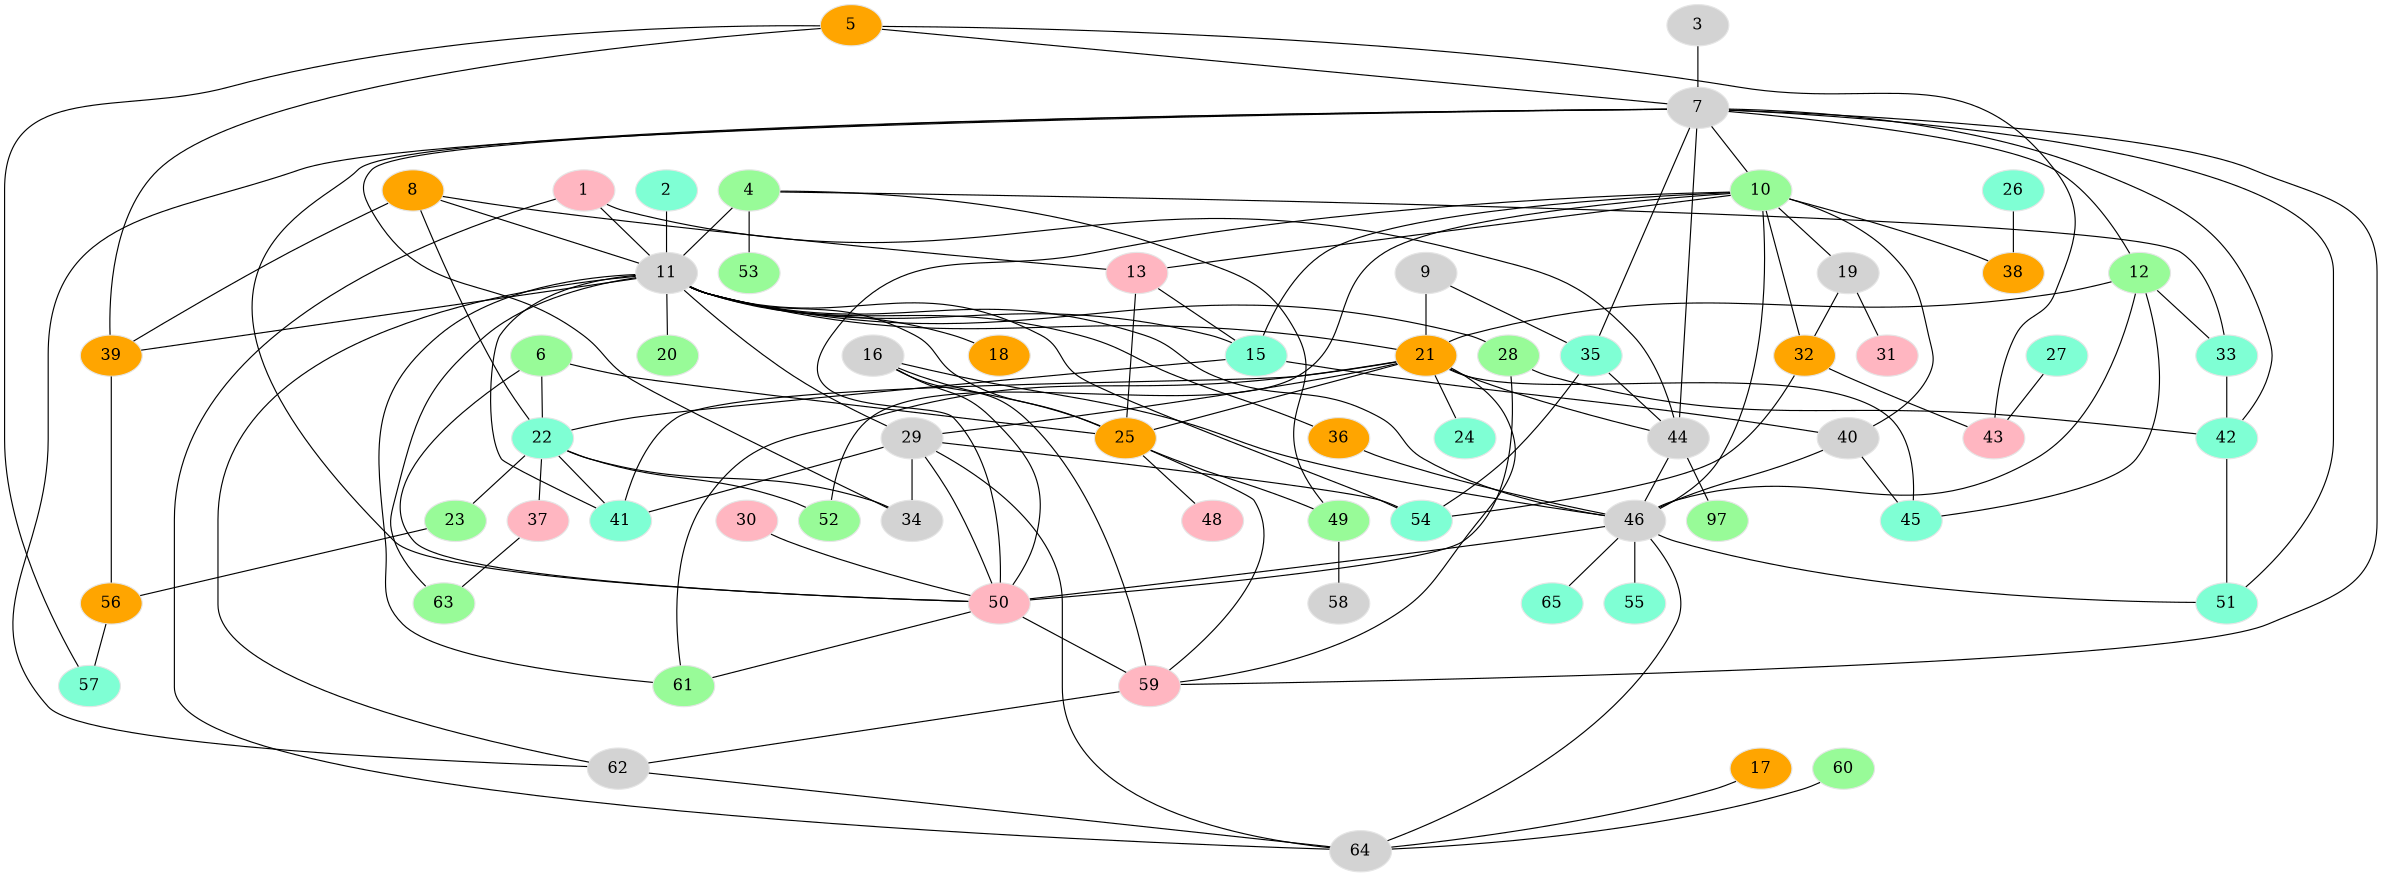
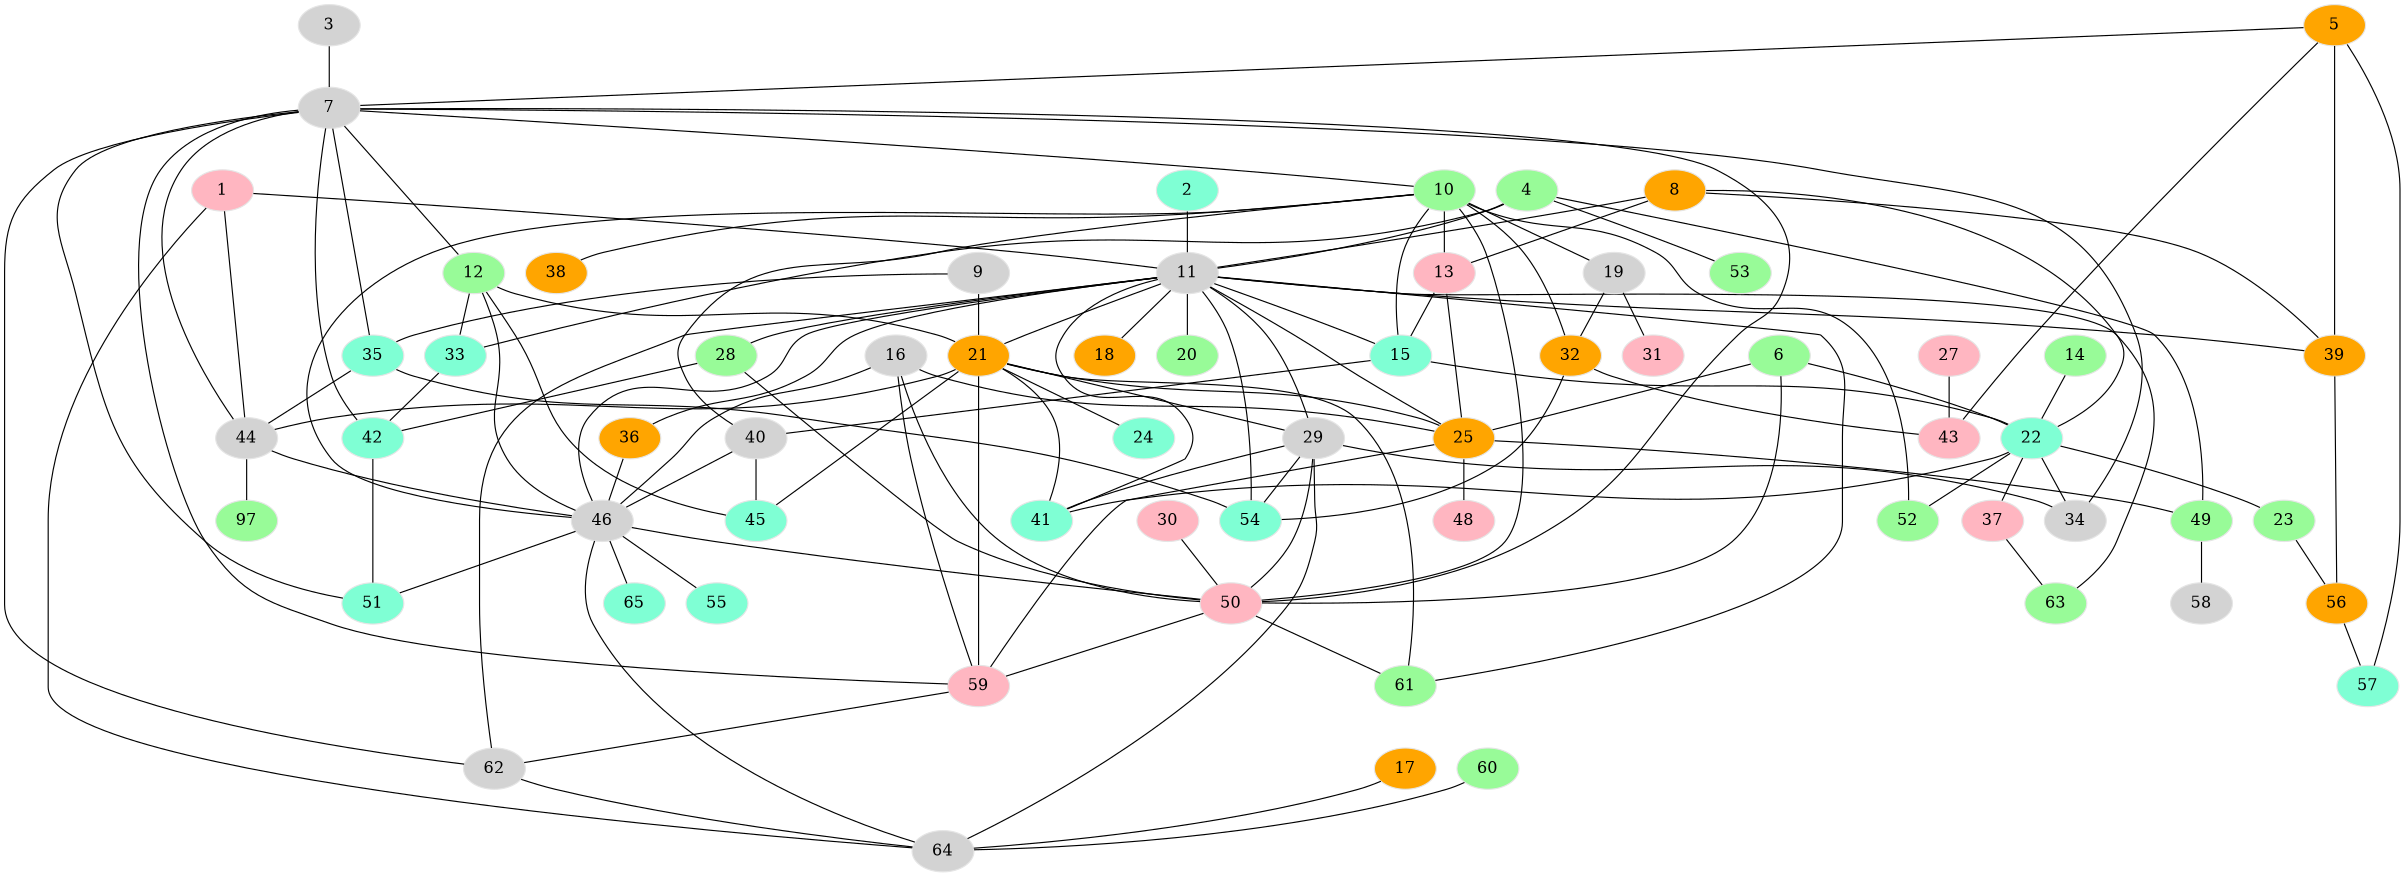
  graph {
    node [color=gray90 fillcolor=aquamarine style=filled]
    edge [weight=1.0]
    1 [fillcolor=lightpink]
    11 [fillcolor=lightgrey]
    44 [fillcolor=lightgrey]
    64 [fillcolor=lightgrey]
    39 [fillcolor=orange]
    25 [fillcolor=orange]
    62 [fillcolor=lightgrey]
    21 [fillcolor=orange]
    15
    46 [fillcolor=lightgrey]
    18 [fillcolor=orange]
    20 [fillcolor=palegreen]
    28 [fillcolor=palegreen]
    29 [fillcolor=lightgrey]
    36 [fillcolor=orange]
    41
    54
    61 [fillcolor=palegreen]
    63 [fillcolor=palegreen]
    n20 [fillcolor=palegreen label=97]
    2
    3 [fillcolor=lightgrey]
    7 [fillcolor=lightgrey]
    50 [fillcolor=lightpink]
    10 [fillcolor=palegreen]
    12 [fillcolor=palegreen]
    34 [fillcolor=lightgrey]
    35
    42
    51
    59 [fillcolor=lightpink]
    4 [fillcolor=palegreen]
    33
    49 [fillcolor=palegreen]
    53 [fillcolor=palegreen]
    58 [fillcolor=lightgrey]
    5 [fillcolor=orange]
    43 [fillcolor=lightpink]
    57
    56 [fillcolor=orange]
    6 [fillcolor=palegreen]
    22
    52 [fillcolor=palegreen]
    23 [fillcolor=palegreen]
    37 [fillcolor=lightpink]
    48 [fillcolor=lightpink]
    13 [fillcolor=lightpink]
    32 [fillcolor=orange]
    19 [fillcolor=lightgrey]
    38 [fillcolor=orange]
    40 [fillcolor=lightgrey]
    45
    8 [fillcolor=orange]
    9 [fillcolor=lightgrey]
    24
    31 [fillcolor=lightpink]
    55
    65
+   14 [fillcolor=palegreen]
    16 [fillcolor=lightgrey]
    17 [fillcolor=orange]
-   26
-   27
+   27 [fillcolor=lightpink]
    30 [fillcolor=lightpink]
    60 [fillcolor=palegreen]
    1 -- 11
    1 -- 44
    1 -- 64
    11 -- 39
    11 -- 25
    11 -- 62
    11 -- 21 [weight=2.0]
    11 -- 15
    11 -- 46
    11 -- 18
    11 -- 20
    11 -- 28
    11 -- 29
    11 -- 36
    11 -- 41 [weight=2.0]
    11 -- 54
    11 -- 61
    11 -- 63
    44 -- 46
    44 -- n20
    39 -- 56
    25 -- 59
    25 -- 49
    25 -- 48
    62 -- 64
    21 -- 44 [weight=2.0]
    21 -- 25
    21 -- 29
    21 -- 41
    21 -- 61
    21 -- 59
    21 -- 45
    21 -- 24
    15 -- 22
    15 -- 40
    46 -- 64
    46 -- 50
    46 -- 51
    46 -- 55
    46 -- 65
    28 -- 50
    28 -- 42
    29 -- 64
    29 -- 41
    29 -- 54
    29 -- 50
    29 -- 34
    36 -- 46
    2 -- 11
    3 -- 7
    7 -- 44
    7 -- 62
    7 -- 50
    7 -- 10
    7 -- 12
    7 -- 34
    7 -- 35
    7 -- 42
    7 -- 51
    7 -- 59
    50 -- 61
    50 -- 59 [weight=2.0]
    10 -- 15
    10 -- 46
    10 -- 50 [weight=2.0]
    10 -- 52
    10 -- 13
    10 -- 32 [weight=2.0]
    10 -- 19
    10 -- 38
    10 -- 40
    12 -- 21
    12 -- 46
    12 -- 33
    12 -- 45
    35 -- 44
    35 -- 54
    42 -- 51
    59 -- 62
    4 -- 11 [weight=2.0]
    4 -- 33
    4 -- 49
    4 -- 53
    33 -- 42
    49 -- 58
    5 -- 39
    5 -- 7
    5 -- 43
    5 -- 57
    56 -- 57
    6 -- 25
    6 -- 50
    6 -- 22
    22 -- 41
    22 -- 34
    22 -- 52
    22 -- 23
    22 -- 37
    23 -- 56
    37 -- 63
    13 -- 25
    13 -- 15
    32 -- 54
    32 -- 43
    19 -- 32
    19 -- 31
    40 -- 46
    40 -- 45
    8 -- 11
    8 -- 39
    8 -- 22
    8 -- 13
    9 -- 21 [weight=2.0]
    9 -- 35
+   14 -- 22
    16 -- 25
    16 -- 46
    16 -- 50
    16 -- 59
    17 -- 64
-   26 -- 38
    27 -- 43
    30 -- 50
    60 -- 64
  }
